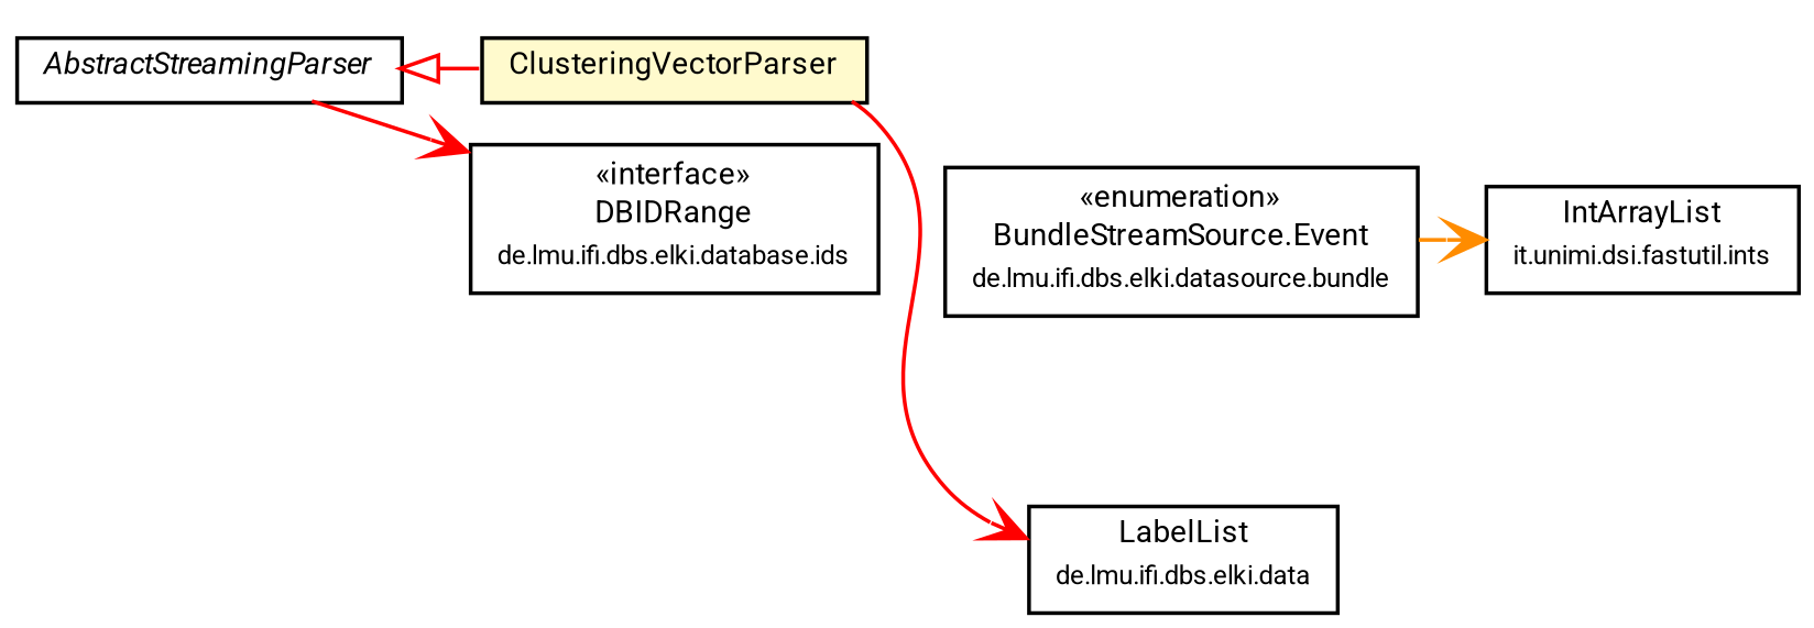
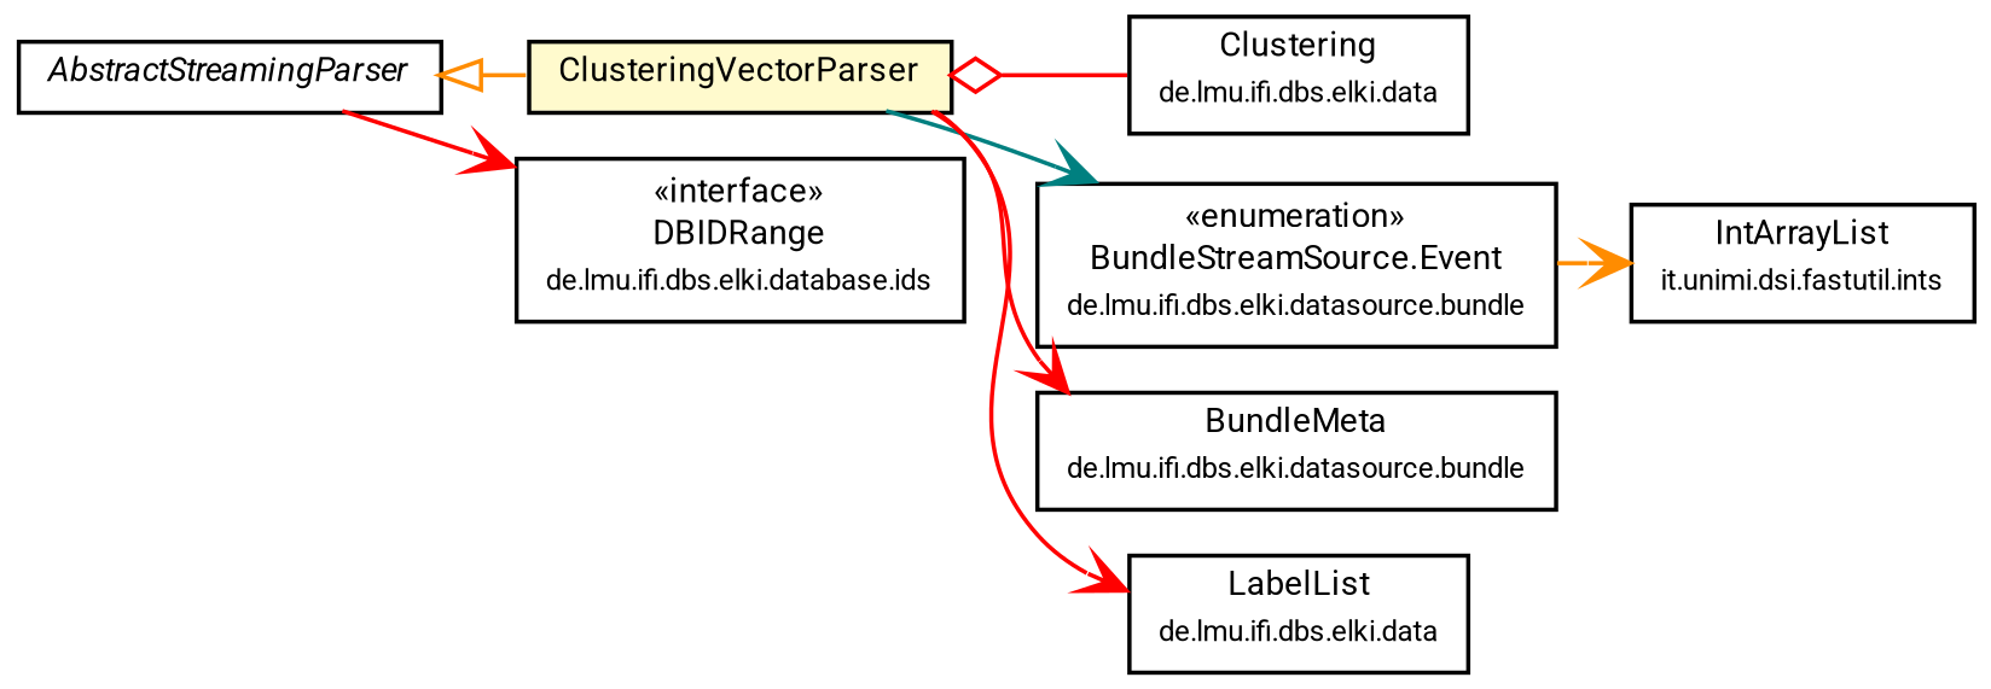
  digraph {
    nodesep=0.15
    rankdir=LR
    ranksep=0.25
    node [fontcolor=black fontname=Roboto fontsize=8 margin=0 shape=plaintext]
    edge [arrowhead=open color=red fontname=Roboto fontsize=7 labelfontname=Roboto labelfontsize=7 weight=1]
+   n1 [height=0 label=<<table title="de.lmu.ifi.dbs.elki.data.Clustering" border="0" cellborder="1" cellspacing="0" cellpadding="2" href="../../data/Clustering.html" target="_parent"> 		<tr><td><table border="0" cellspacing="0" cellpadding="1"> 		<tr><td align="center" balign="center"> <font face="Roboto">Clustering</font> </td></tr> 		<tr><td align="center" balign="center"> <font face="Roboto" point-size="7.0">de.lmu.ifi.dbs.elki.data</font> </td></tr> 		</table></td></tr> 		</table>> width=0]
    n2 [height=0 label=<<table title="de.lmu.ifi.dbs.elki.datasource.parser.ClusteringVectorParser" border="0" cellborder="1" cellspacing="0" cellpadding="2" bgcolor="lemonChiffon" href="ClusteringVectorParser.html" target="_parent"> 		<tr><td><table border="0" cellspacing="0" cellpadding="1"> 		<tr><td align="center" balign="center"> <font face="Roboto">ClusteringVectorParser</font> </td></tr> 		</table></td></tr> 		</table>> width=0]
    n3 [height=0 label=<<table title="de.lmu.ifi.dbs.elki.datasource.bundle.BundleStreamSource.Event" border="0" cellborder="1" cellspacing="0" cellpadding="2" href="../bundle/BundleStreamSource.Event.html" target="_parent"> 		<tr><td><table border="0" cellspacing="0" cellpadding="1"> 		<tr><td align="center" balign="center"> &#171;enumeration&#187; </td></tr> 		<tr><td align="center" balign="center"> <font face="Roboto">BundleStreamSource.Event</font> </td></tr> 		<tr><td align="center" balign="center"> <font face="Roboto" point-size="7.0">de.lmu.ifi.dbs.elki.datasource.bundle</font> </td></tr> 		</table></td></tr> 		</table>> width=0]
+   n4 [height=0 label=<<table title="de.lmu.ifi.dbs.elki.datasource.bundle.BundleMeta" border="0" cellborder="1" cellspacing="0" cellpadding="2" href="../bundle/BundleMeta.html" target="_parent"> 		<tr><td><table border="0" cellspacing="0" cellpadding="1"> 		<tr><td align="center" balign="center"> <font face="Roboto">BundleMeta</font> </td></tr> 		<tr><td align="center" balign="center"> <font face="Roboto" point-size="7.0">de.lmu.ifi.dbs.elki.datasource.bundle</font> </td></tr> 		</table></td></tr> 		</table>> width=0]
    n5 [height=0 label=<<table title="de.lmu.ifi.dbs.elki.data.LabelList" border="0" cellborder="1" cellspacing="0" cellpadding="2" href="../../data/LabelList.html" target="_parent"> 		<tr><td><table border="0" cellspacing="0" cellpadding="1"> 		<tr><td align="center" balign="center"> <font face="Roboto">LabelList</font> </td></tr> 		<tr><td align="center" balign="center"> <font face="Roboto" point-size="7.0">de.lmu.ifi.dbs.elki.data</font> </td></tr> 		</table></td></tr> 		</table>> width=0]
    n6 [height=0 label=<<table title="it.unimi.dsi.fastutil.ints.IntArrayList" border="0" cellborder="1" cellspacing="0" cellpadding="2" href="http://docs.oracle.com/javase/7/docs/api/it/unimi/dsi/fastutil/ints/IntArrayList.html" target="_parent"> 		<tr><td><table border="0" cellspacing="0" cellpadding="1"> 		<tr><td align="center" balign="center"> <font face="Roboto">IntArrayList</font> </td></tr> 		<tr><td align="center" balign="center"> <font face="Roboto" point-size="7.0">it.unimi.dsi.fastutil.ints</font> </td></tr> 		</table></td></tr> 		</table>> width=0]
    n7 [height=0 label=<<table title="de.lmu.ifi.dbs.elki.database.ids.DBIDRange" border="0" cellborder="1" cellspacing="0" cellpadding="2" href="../../database/ids/DBIDRange.html" target="_parent"> 		<tr><td><table border="0" cellspacing="0" cellpadding="1"> 		<tr><td align="center" balign="center"> &#171;interface&#187; </td></tr> 		<tr><td align="center" balign="center"> <font face="Roboto">DBIDRange</font> </td></tr> 		<tr><td align="center" balign="center"> <font face="Roboto" point-size="7.0">de.lmu.ifi.dbs.elki.database.ids</font> </td></tr> 		</table></td></tr> 		</table>> width=0]
    n8 [height=0 label=<<table title="de.lmu.ifi.dbs.elki.datasource.parser.AbstractStreamingParser" border="0" cellborder="1" cellspacing="0" cellpadding="2" href="AbstractStreamingParser.html" target="_parent"> 		<tr><td><table border="0" cellspacing="0" cellpadding="1"> 		<tr><td align="center" balign="center"> <font face="Roboto"><i>AbstractStreamingParser</i></font> </td></tr> 		</table></td></tr> 		</table>> width=0]
+   n2 -> n1 [arrowhead=none arrowtail=ediamond dir=back weight=4]
+   n2 -> n3 [color=teal]
+   n2 -> n4
    n2 -> n5
    n3 -> n6 [color=darkorange]
-   n8 -> n2 [arrowtail=empty dir=back weight=10 arrowhead=""]
+   n8 -> n2 [arrowtail=empty color=darkorange dir=back weight=10 arrowhead=""]
    n8 -> n7
  }
